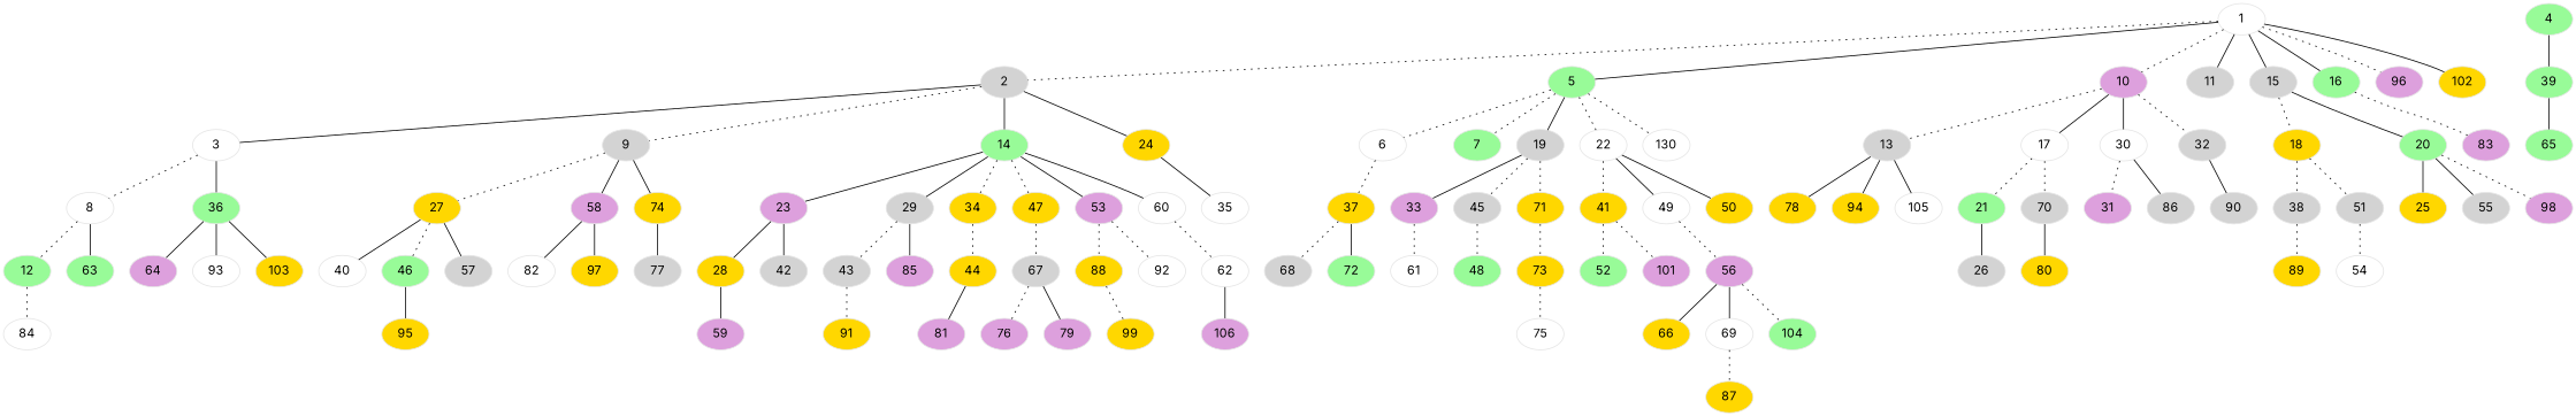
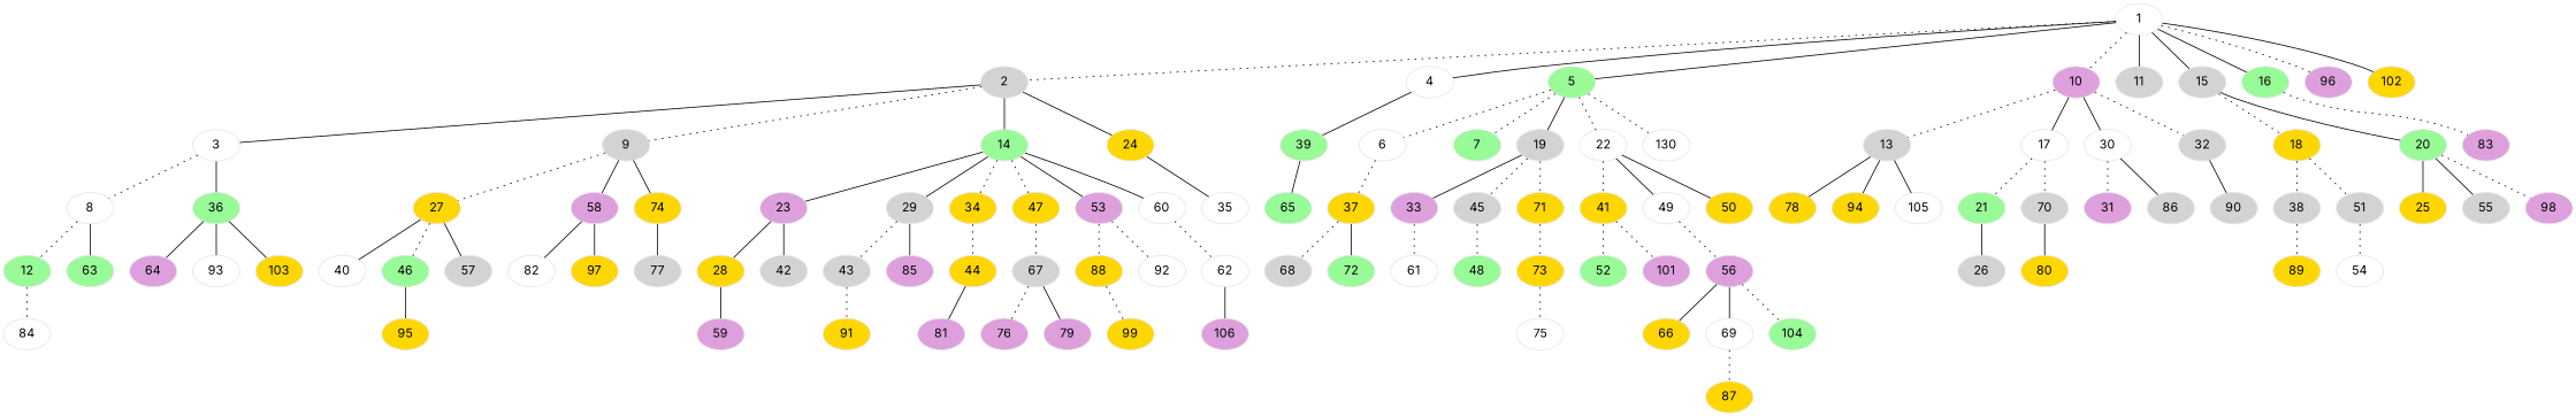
  graph {
    fontname=Inter
    node [color=gray90 fillcolor=gold fontname=Inter style=filled]
    edge [fontname=Inter style=solid]
    1 [fillcolor=white]
    2 [fillcolor=lightgrey]
-   4 [fillcolor=palegreen]
+   4 [fillcolor=white]
    5 [fillcolor=palegreen]
    10 [fillcolor=plum]
    11 [fillcolor=lightgrey]
    15 [fillcolor=lightgrey]
    16 [fillcolor=palegreen]
    96 [fillcolor=plum]
    102
    3 [fillcolor=white]
    9 [fillcolor=lightgrey]
    14 [fillcolor=palegreen]
    24
    39 [fillcolor=palegreen]
    6 [fillcolor=white]
    7 [fillcolor=palegreen]
    19 [fillcolor=lightgrey]
    22 [fillcolor=white]
    n20 [fillcolor=white label=130]
    13 [fillcolor=lightgrey]
    17 [fillcolor=white]
    30 [fillcolor=white]
    32 [fillcolor=lightgrey]
    18
    20 [fillcolor=palegreen]
    83 [fillcolor=plum]
    8 [fillcolor=white]
    36 [fillcolor=palegreen]
    27
    58 [fillcolor=plum]
    74
    23 [fillcolor=plum]
    29 [fillcolor=lightgrey]
    34
    47
    53 [fillcolor=plum]
    60 [fillcolor=white]
    35 [fillcolor=white]
    12 [fillcolor=palegreen]
    63 [fillcolor=palegreen]
    64 [fillcolor=plum]
    93 [fillcolor=white]
    103
    65 [fillcolor=palegreen]
    37
    33 [fillcolor=plum]
    45 [fillcolor=lightgrey]
    71
    41
    49 [fillcolor=white]
    50
    68 [fillcolor=lightgrey]
    72 [fillcolor=palegreen]
    84 [fillcolor=white]
    40 [fillcolor=white]
    46 [fillcolor=palegreen]
    57 [fillcolor=lightgrey]
    82 [fillcolor=white]
    97
    77 [fillcolor=lightgrey]
    78
    94
    105 [fillcolor=white]
    21 [fillcolor=palegreen]
    70 [fillcolor=lightgrey]
    31 [fillcolor=plum]
    86 [fillcolor=lightgrey]
    90 [fillcolor=lightgrey]
    28
    42 [fillcolor=lightgrey]
    43 [fillcolor=lightgrey]
    85 [fillcolor=plum]
    44
    67 [fillcolor=lightgrey]
    88
    92 [fillcolor=white]
    62 [fillcolor=white]
    38 [fillcolor=lightgrey]
    51 [fillcolor=lightgrey]
    25
    55 [fillcolor=lightgrey]
    98 [fillcolor=plum]
    26 [fillcolor=lightgrey]
    80
    89
    54 [fillcolor=white]
    61 [fillcolor=white]
    48 [fillcolor=palegreen]
    73
    52 [fillcolor=palegreen]
    101 [fillcolor=plum]
    56 [fillcolor=plum]
    59 [fillcolor=plum]
    95
    91
    81 [fillcolor=plum]
    76 [fillcolor=plum]
    79 [fillcolor=plum]
    66
    69 [fillcolor=white]
    104 [fillcolor=palegreen]
    99
    87
    106 [fillcolor=plum]
    75 [fillcolor=white]
    1 -- 2 [style=dotted]
+   1 -- 4
    1 -- 5
    1 -- 10 [style=dotted]
    1 -- 11
    1 -- 15
    1 -- 16
    1 -- 96 [style=dotted]
    1 -- 102
    2 -- 3
    2 -- 9 [style=dotted]
    2 -- 14
    2 -- 24
    4 -- 39
    5 -- 6 [style=dotted]
    5 -- 7 [style=dotted]
    5 -- 19
    5 -- 22 [style=dotted]
    5 -- n20 [style=dotted]
    10 -- 13 [style=dotted]
    10 -- 17
    10 -- 30
    10 -- 32 [style=dotted]
    15 -- 18 [style=dotted]
    15 -- 20
    16 -- 83 [style=dotted]
    3 -- 8 [style=dotted]
    3 -- 36
    9 -- 27 [style=dotted]
    9 -- 58
    9 -- 74
    14 -- 23
    14 -- 29
    14 -- 34 [style=dotted]
    14 -- 47 [style=dotted]
    14 -- 53
    14 -- 60
    24 -- 35
    39 -- 65
    6 -- 37 [style=dotted]
    19 -- 33
    19 -- 45 [style=dotted]
    19 -- 71 [style=dotted]
    22 -- 41 [style=dotted]
    22 -- 49
    22 -- 50
    13 -- 78
    13 -- 94
    13 -- 105
    17 -- 21 [style=dotted]
    17 -- 70 [style=dotted]
    30 -- 31 [style=dotted]
    30 -- 86
    32 -- 90
    18 -- 38 [style=dotted]
    18 -- 51 [style=dotted]
    20 -- 25
    20 -- 55
    20 -- 98 [style=dotted]
    8 -- 12 [style=dotted]
    8 -- 63
    36 -- 64
    36 -- 93
    36 -- 103
    27 -- 40
    27 -- 46 [style=dotted]
    27 -- 57
    58 -- 82
    58 -- 97
    74 -- 77
    23 -- 28
    23 -- 42
    29 -- 43 [style=dotted]
    29 -- 85
    34 -- 44 [style=dotted]
    47 -- 67 [style=dotted]
    53 -- 88 [style=dotted]
    53 -- 92 [style=dotted]
    60 -- 62 [style=dotted]
    12 -- 84 [style=dotted]
    37 -- 68 [style=dotted]
    37 -- 72
    33 -- 61 [style=dotted]
    45 -- 48 [style=dotted]
    71 -- 73 [style=dotted]
    41 -- 52 [style=dotted]
    41 -- 101 [style=dotted]
    49 -- 56 [style=dotted]
    46 -- 95
    21 -- 26
    70 -- 80
    28 -- 59
    43 -- 91 [style=dotted]
    44 -- 81
    67 -- 76 [style=dotted]
    67 -- 79
    88 -- 99 [style=dotted]
    62 -- 106
    38 -- 89 [style=dotted]
    51 -- 54 [style=dotted]
    73 -- 75 [style=dotted]
    56 -- 66
    56 -- 69
    56 -- 104 [style=dotted]
    69 -- 87 [style=dotted]
  }
